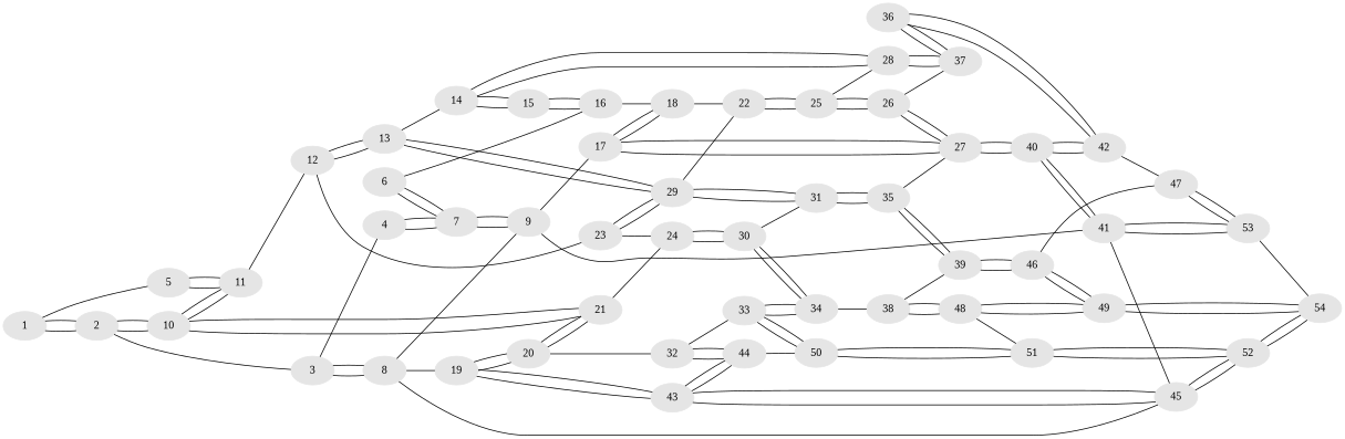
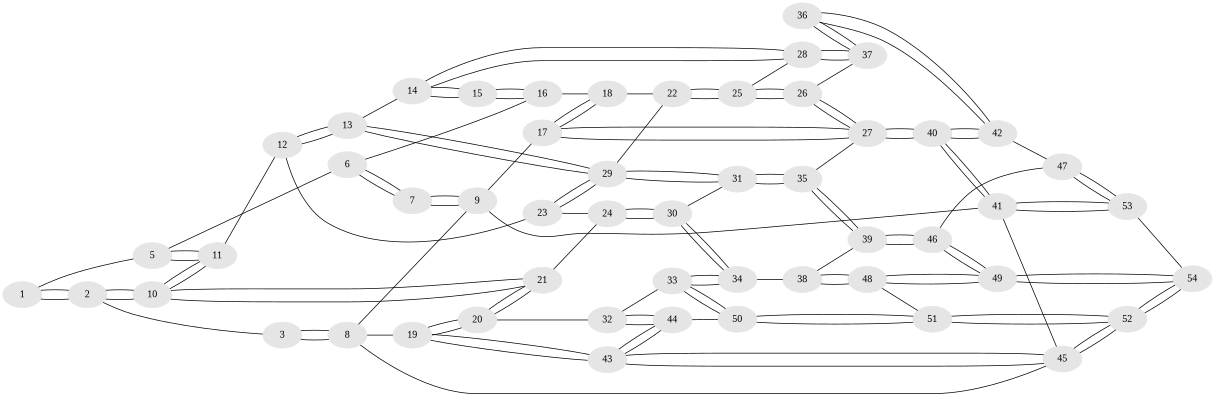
  graph {
    fontname="Liberation Serif"
    rankdir=LR
    node [color=gray90 fontname="Liberation Serif" style=filled]
    edge [fontname="Liberation Serif"]
    1
    2
    5
    3
    10
    6
    11
-   4
    8
    21
    7
    9
    19
    45
    16
    12
    18
    17
    41
    20
    43
    52
    27
    53
    24
    13
    23
    14
    29
    15
    28
    22
    31
    37
    25
    40
    32
    44
    33
    30
    26
    34
    42
    35
    38
    39
    50
    51
    48
    36
    46
    47
    49
    54
    1 -- 2
    1 -- 2
    1 -- 5
    2 -- 3
    2 -- 10
    2 -- 10
+   5 -- 6
    5 -- 11
    5 -- 11
-   3 -- 4
    3 -- 8
    3 -- 8
    10 -- 11
    10 -- 11
    10 -- 21
    10 -- 21
    6 -- 7
    6 -- 7
    6 -- 16
    11 -- 12
-   4 -- 7
-   4 -- 7
    8 -- 9
    8 -- 19
    8 -- 45
    21 -- 24
    7 -- 9
    7 -- 9
    9 -- 17
    9 -- 41
    19 -- 20
    19 -- 20
    19 -- 43
    19 -- 43
    45 -- 52
    45 -- 52
    16 -- 18
    12 -- 13
    12 -- 13
    12 -- 23
    18 -- 22
    17 -- 18
    17 -- 18
    17 -- 27
    17 -- 27
    41 -- 45
    41 -- 53
    41 -- 53
    20 -- 21
    20 -- 21
    20 -- 32
    43 -- 45
    43 -- 45
    43 -- 44
    43 -- 44
    52 -- 54
    52 -- 54
    27 -- 40
    27 -- 40
    53 -- 54
    24 -- 30
    24 -- 30
    13 -- 14
    13 -- 29
    13 -- 29
    23 -- 24
    23 -- 29
    23 -- 29
    14 -- 15
    14 -- 15
    14 -- 28
    14 -- 28
    29 -- 22
    29 -- 31
    29 -- 31
    15 -- 16
    15 -- 16
    28 -- 37
    28 -- 37
    22 -- 25
    22 -- 25
    31 -- 35
    31 -- 35
    25 -- 28
    25 -- 26
    25 -- 26
    40 -- 41
    40 -- 41
    40 -- 42
    40 -- 42
    32 -- 44
    32 -- 44
    32 -- 33
    44 -- 50
    33 -- 34
    33 -- 34
    33 -- 50
    33 -- 50
    30 -- 31
    30 -- 34
    30 -- 34
    26 -- 27
    26 -- 27
    26 -- 37
    34 -- 38
    42 -- 47
    35 -- 27
    35 -- 39
    35 -- 39
    38 -- 39
    38 -- 48
    38 -- 48
    39 -- 46
    39 -- 46
    50 -- 51
    50 -- 51
    51 -- 52
    51 -- 52
    48 -- 51
    48 -- 49
    48 -- 49
    36 -- 37
    36 -- 37
    36 -- 42
    36 -- 42
    46 -- 47
    46 -- 49
    46 -- 49
    47 -- 53
    47 -- 53
    49 -- 54
    49 -- 54
  }
